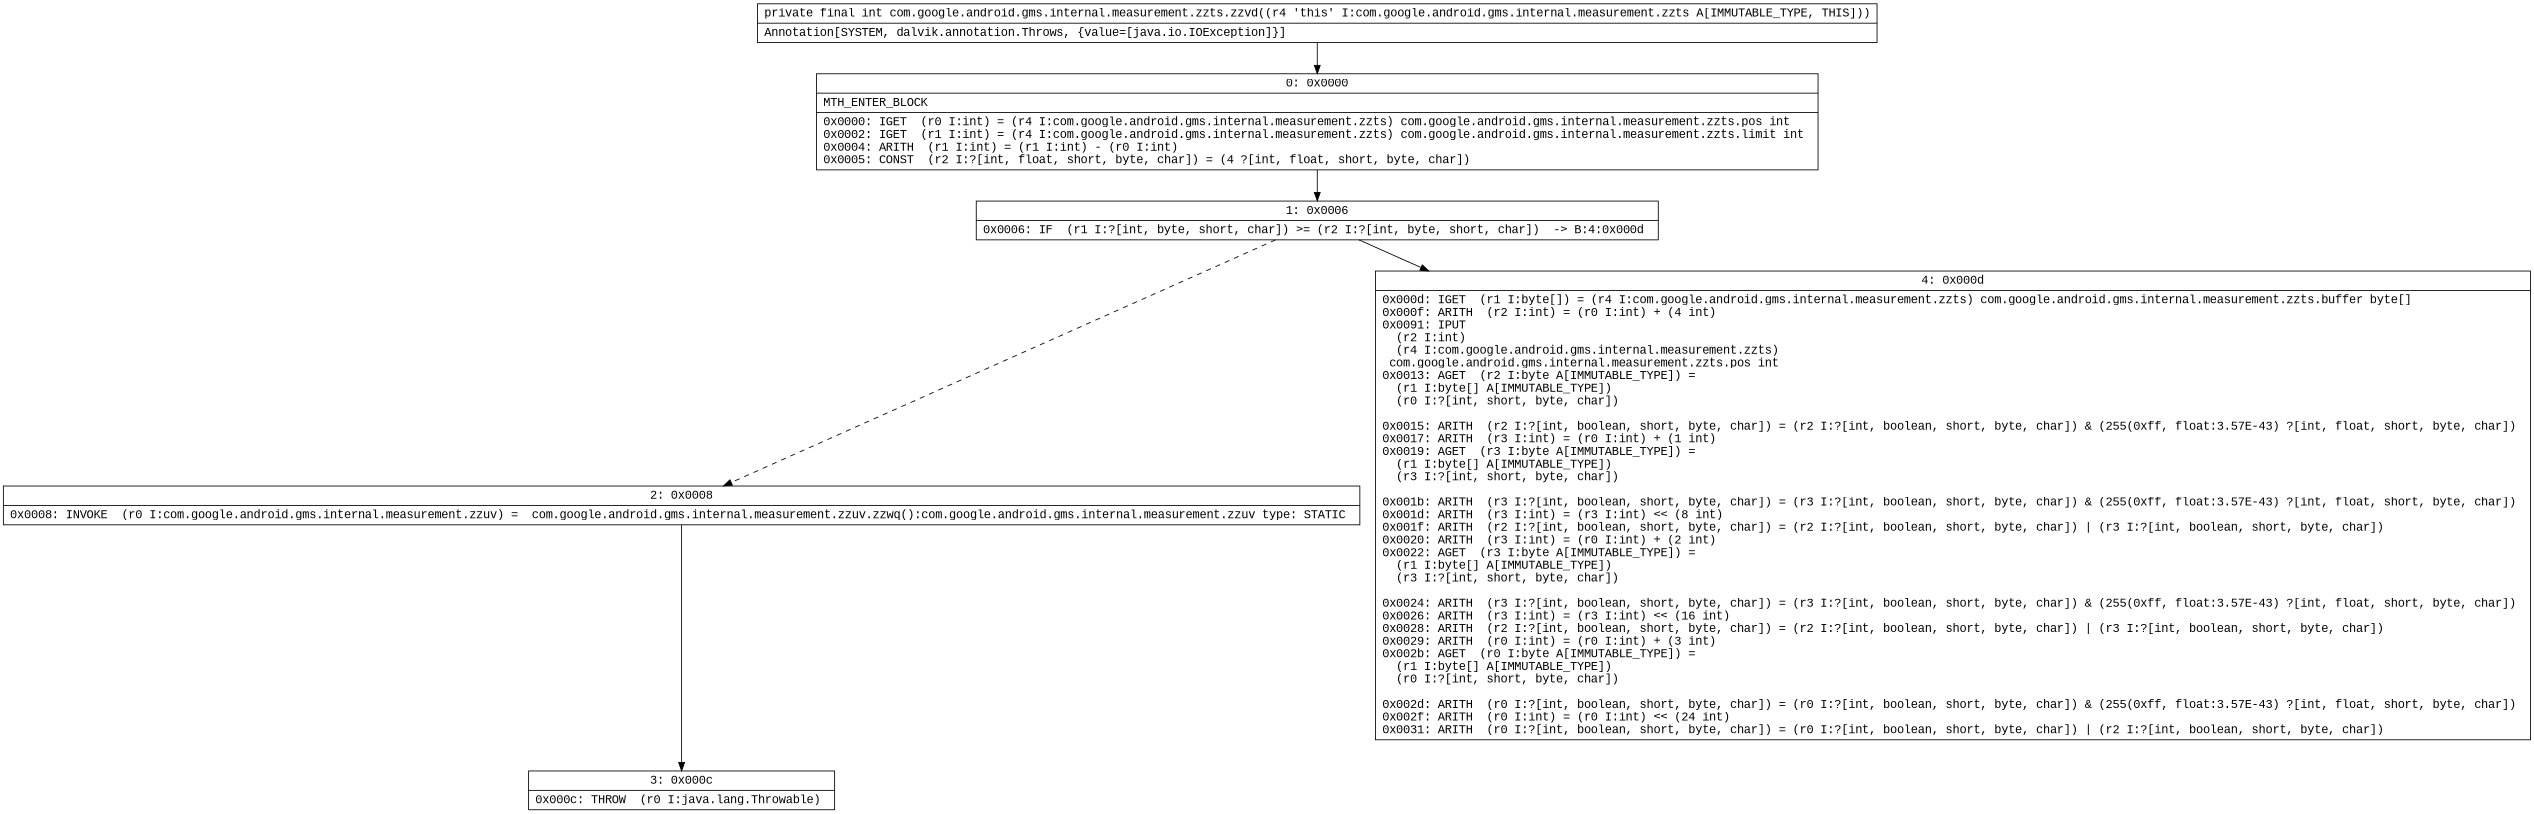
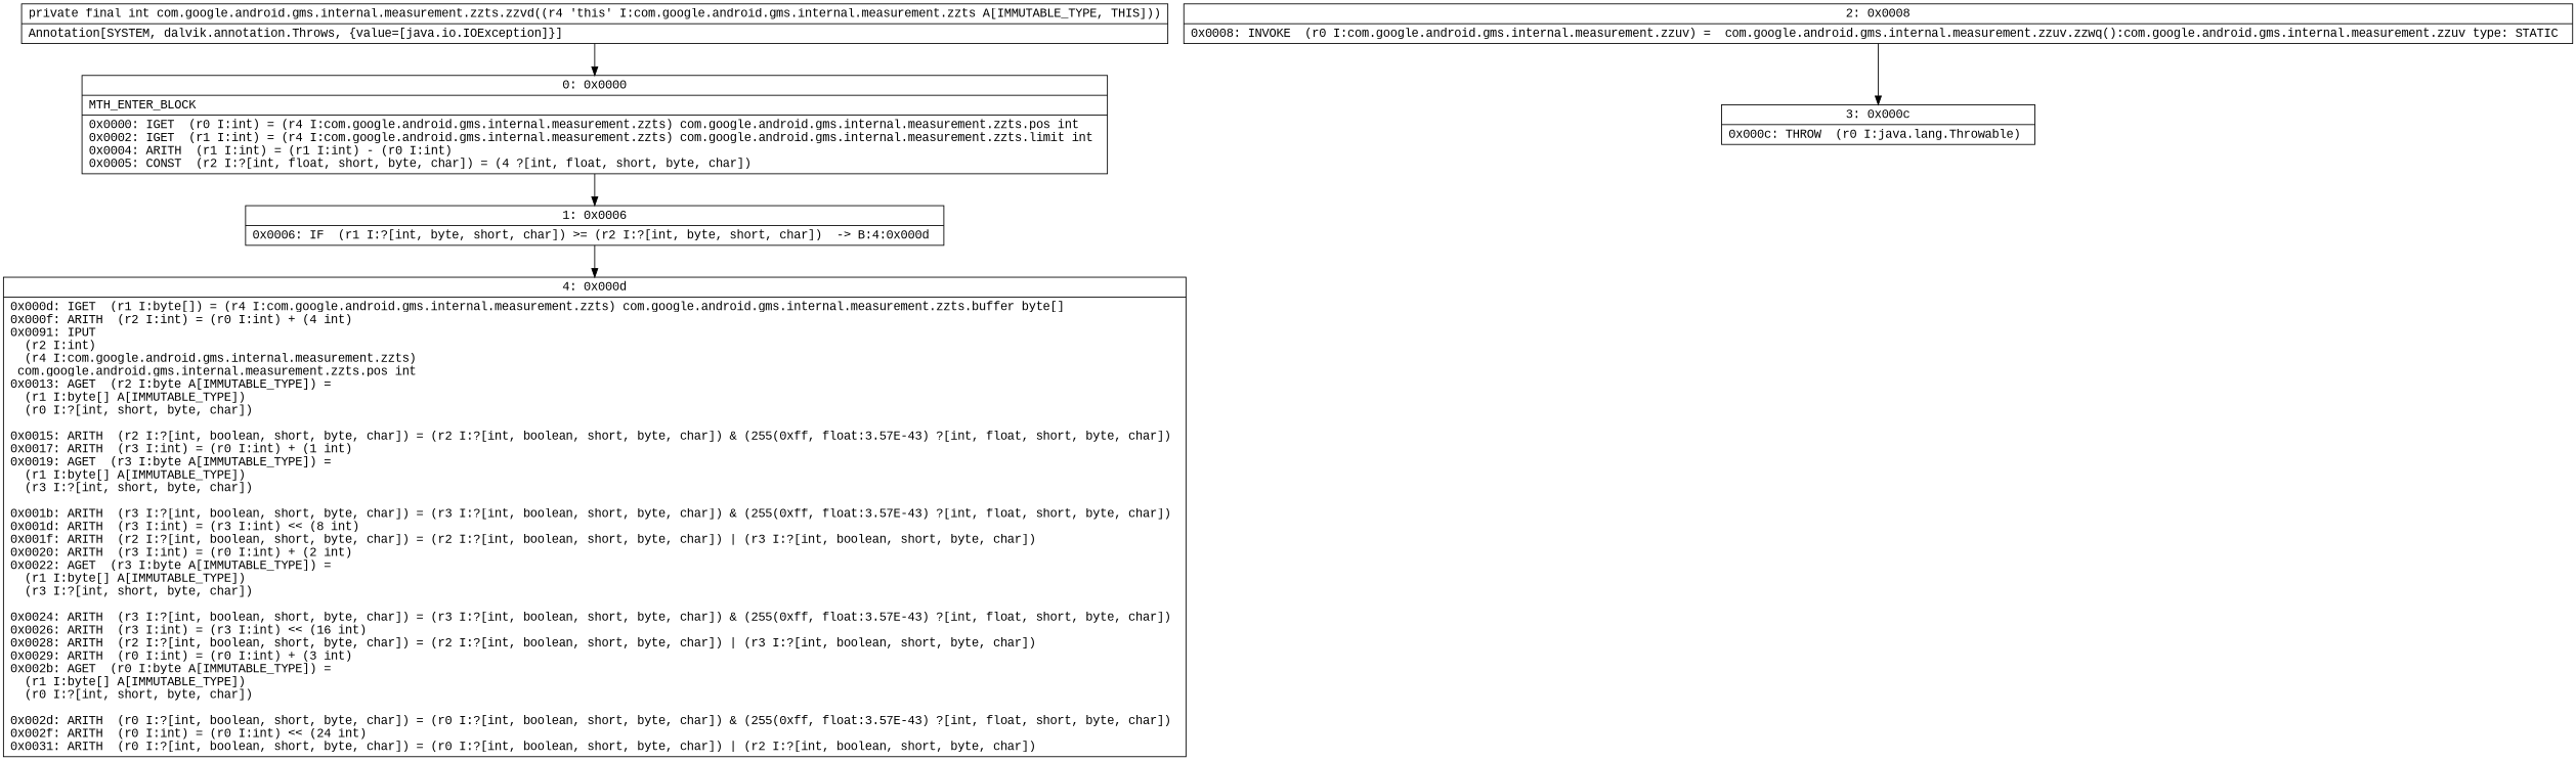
  digraph {
    fontname="Liberation Mono"
    node [fontname="Liberation Mono" shape=record]
    edge [fontname="Liberation Mono"]
    n1 [label="{0\:\ 0x0000|MTH_ENTER_BLOCK\l|0x0000: IGET  (r0 I:int) = (r4 I:com.google.android.gms.internal.measurement.zzts) com.google.android.gms.internal.measurement.zzts.pos int \l0x0002: IGET  (r1 I:int) = (r4 I:com.google.android.gms.internal.measurement.zzts) com.google.android.gms.internal.measurement.zzts.limit int \l0x0004: ARITH  (r1 I:int) = (r1 I:int) \- (r0 I:int) \l0x0005: CONST  (r2 I:?[int, float, short, byte, char]) = (4 ?[int, float, short, byte, char]) \l}"]
    n2 [label="{1\:\ 0x0006|0x0006: IF  (r1 I:?[int, byte, short, char]) \>= (r2 I:?[int, byte, short, char])  \-\> B:4:0x000d \l}"]
    n3 [label="{2\:\ 0x0008|0x0008: INVOKE  (r0 I:com.google.android.gms.internal.measurement.zzuv) =  com.google.android.gms.internal.measurement.zzuv.zzwq():com.google.android.gms.internal.measurement.zzuv type: STATIC \l}"]
    n4 [label="{4\:\ 0x000d|0x000d: IGET  (r1 I:byte[]) = (r4 I:com.google.android.gms.internal.measurement.zzts) com.google.android.gms.internal.measurement.zzts.buffer byte[] \l0x000f: ARITH  (r2 I:int) = (r0 I:int) + (4 int) \l0x0091: IPUT  \l  (r2 I:int)\l  (r4 I:com.google.android.gms.internal.measurement.zzts)\l com.google.android.gms.internal.measurement.zzts.pos int \l0x0013: AGET  (r2 I:byte A[IMMUTABLE_TYPE]) = \l  (r1 I:byte[] A[IMMUTABLE_TYPE])\l  (r0 I:?[int, short, byte, char])\l \l0x0015: ARITH  (r2 I:?[int, boolean, short, byte, char]) = (r2 I:?[int, boolean, short, byte, char]) & (255(0xff, float:3.57E\-43) ?[int, float, short, byte, char]) \l0x0017: ARITH  (r3 I:int) = (r0 I:int) + (1 int) \l0x0019: AGET  (r3 I:byte A[IMMUTABLE_TYPE]) = \l  (r1 I:byte[] A[IMMUTABLE_TYPE])\l  (r3 I:?[int, short, byte, char])\l \l0x001b: ARITH  (r3 I:?[int, boolean, short, byte, char]) = (r3 I:?[int, boolean, short, byte, char]) & (255(0xff, float:3.57E\-43) ?[int, float, short, byte, char]) \l0x001d: ARITH  (r3 I:int) = (r3 I:int) \<\< (8 int) \l0x001f: ARITH  (r2 I:?[int, boolean, short, byte, char]) = (r2 I:?[int, boolean, short, byte, char]) \| (r3 I:?[int, boolean, short, byte, char]) \l0x0020: ARITH  (r3 I:int) = (r0 I:int) + (2 int) \l0x0022: AGET  (r3 I:byte A[IMMUTABLE_TYPE]) = \l  (r1 I:byte[] A[IMMUTABLE_TYPE])\l  (r3 I:?[int, short, byte, char])\l \l0x0024: ARITH  (r3 I:?[int, boolean, short, byte, char]) = (r3 I:?[int, boolean, short, byte, char]) & (255(0xff, float:3.57E\-43) ?[int, float, short, byte, char]) \l0x0026: ARITH  (r3 I:int) = (r3 I:int) \<\< (16 int) \l0x0028: ARITH  (r2 I:?[int, boolean, short, byte, char]) = (r2 I:?[int, boolean, short, byte, char]) \| (r3 I:?[int, boolean, short, byte, char]) \l0x0029: ARITH  (r0 I:int) = (r0 I:int) + (3 int) \l0x002b: AGET  (r0 I:byte A[IMMUTABLE_TYPE]) = \l  (r1 I:byte[] A[IMMUTABLE_TYPE])\l  (r0 I:?[int, short, byte, char])\l \l0x002d: ARITH  (r0 I:?[int, boolean, short, byte, char]) = (r0 I:?[int, boolean, short, byte, char]) & (255(0xff, float:3.57E\-43) ?[int, float, short, byte, char]) \l0x002f: ARITH  (r0 I:int) = (r0 I:int) \<\< (24 int) \l0x0031: ARITH  (r0 I:?[int, boolean, short, byte, char]) = (r0 I:?[int, boolean, short, byte, char]) \| (r2 I:?[int, boolean, short, byte, char]) \l}"]
    n5 [label="{3\:\ 0x000c|0x000c: THROW  (r0 I:java.lang.Throwable) \l}"]
    n6 [label="{private final int com.google.android.gms.internal.measurement.zzts.zzvd((r4 'this' I:com.google.android.gms.internal.measurement.zzts A[IMMUTABLE_TYPE, THIS]))  | Annotation[SYSTEM, dalvik.annotation.Throws, \{value=[java.io.IOException]\}]\l}"]
    n1 -> n2
-   n2 -> n3 [style=dashed]
    n2 -> n4
    n3 -> n5
    n6 -> n1
  }
